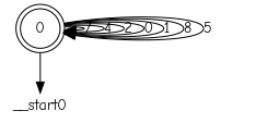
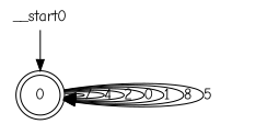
  digraph {
    fontname="Comic Neue"
    node [fontname="Comic Neue"]
    edge [fontname="Comic Neue"]
    n1 [label=0 shape=doublecircle]
    __start0 [height=0 shape=none width=0]
    n1 -> n1 [label=7]
    n1 -> n1 [label=4]
    n1 -> n1 [label=2]
    n1 -> n1 [label=0]
    n1 -> n1 [label=1]
    n1 -> n1 [label=8]
    n1 -> n1 [label=5]
-   n1 -> __start0
+   __start0 -> n1
  }
